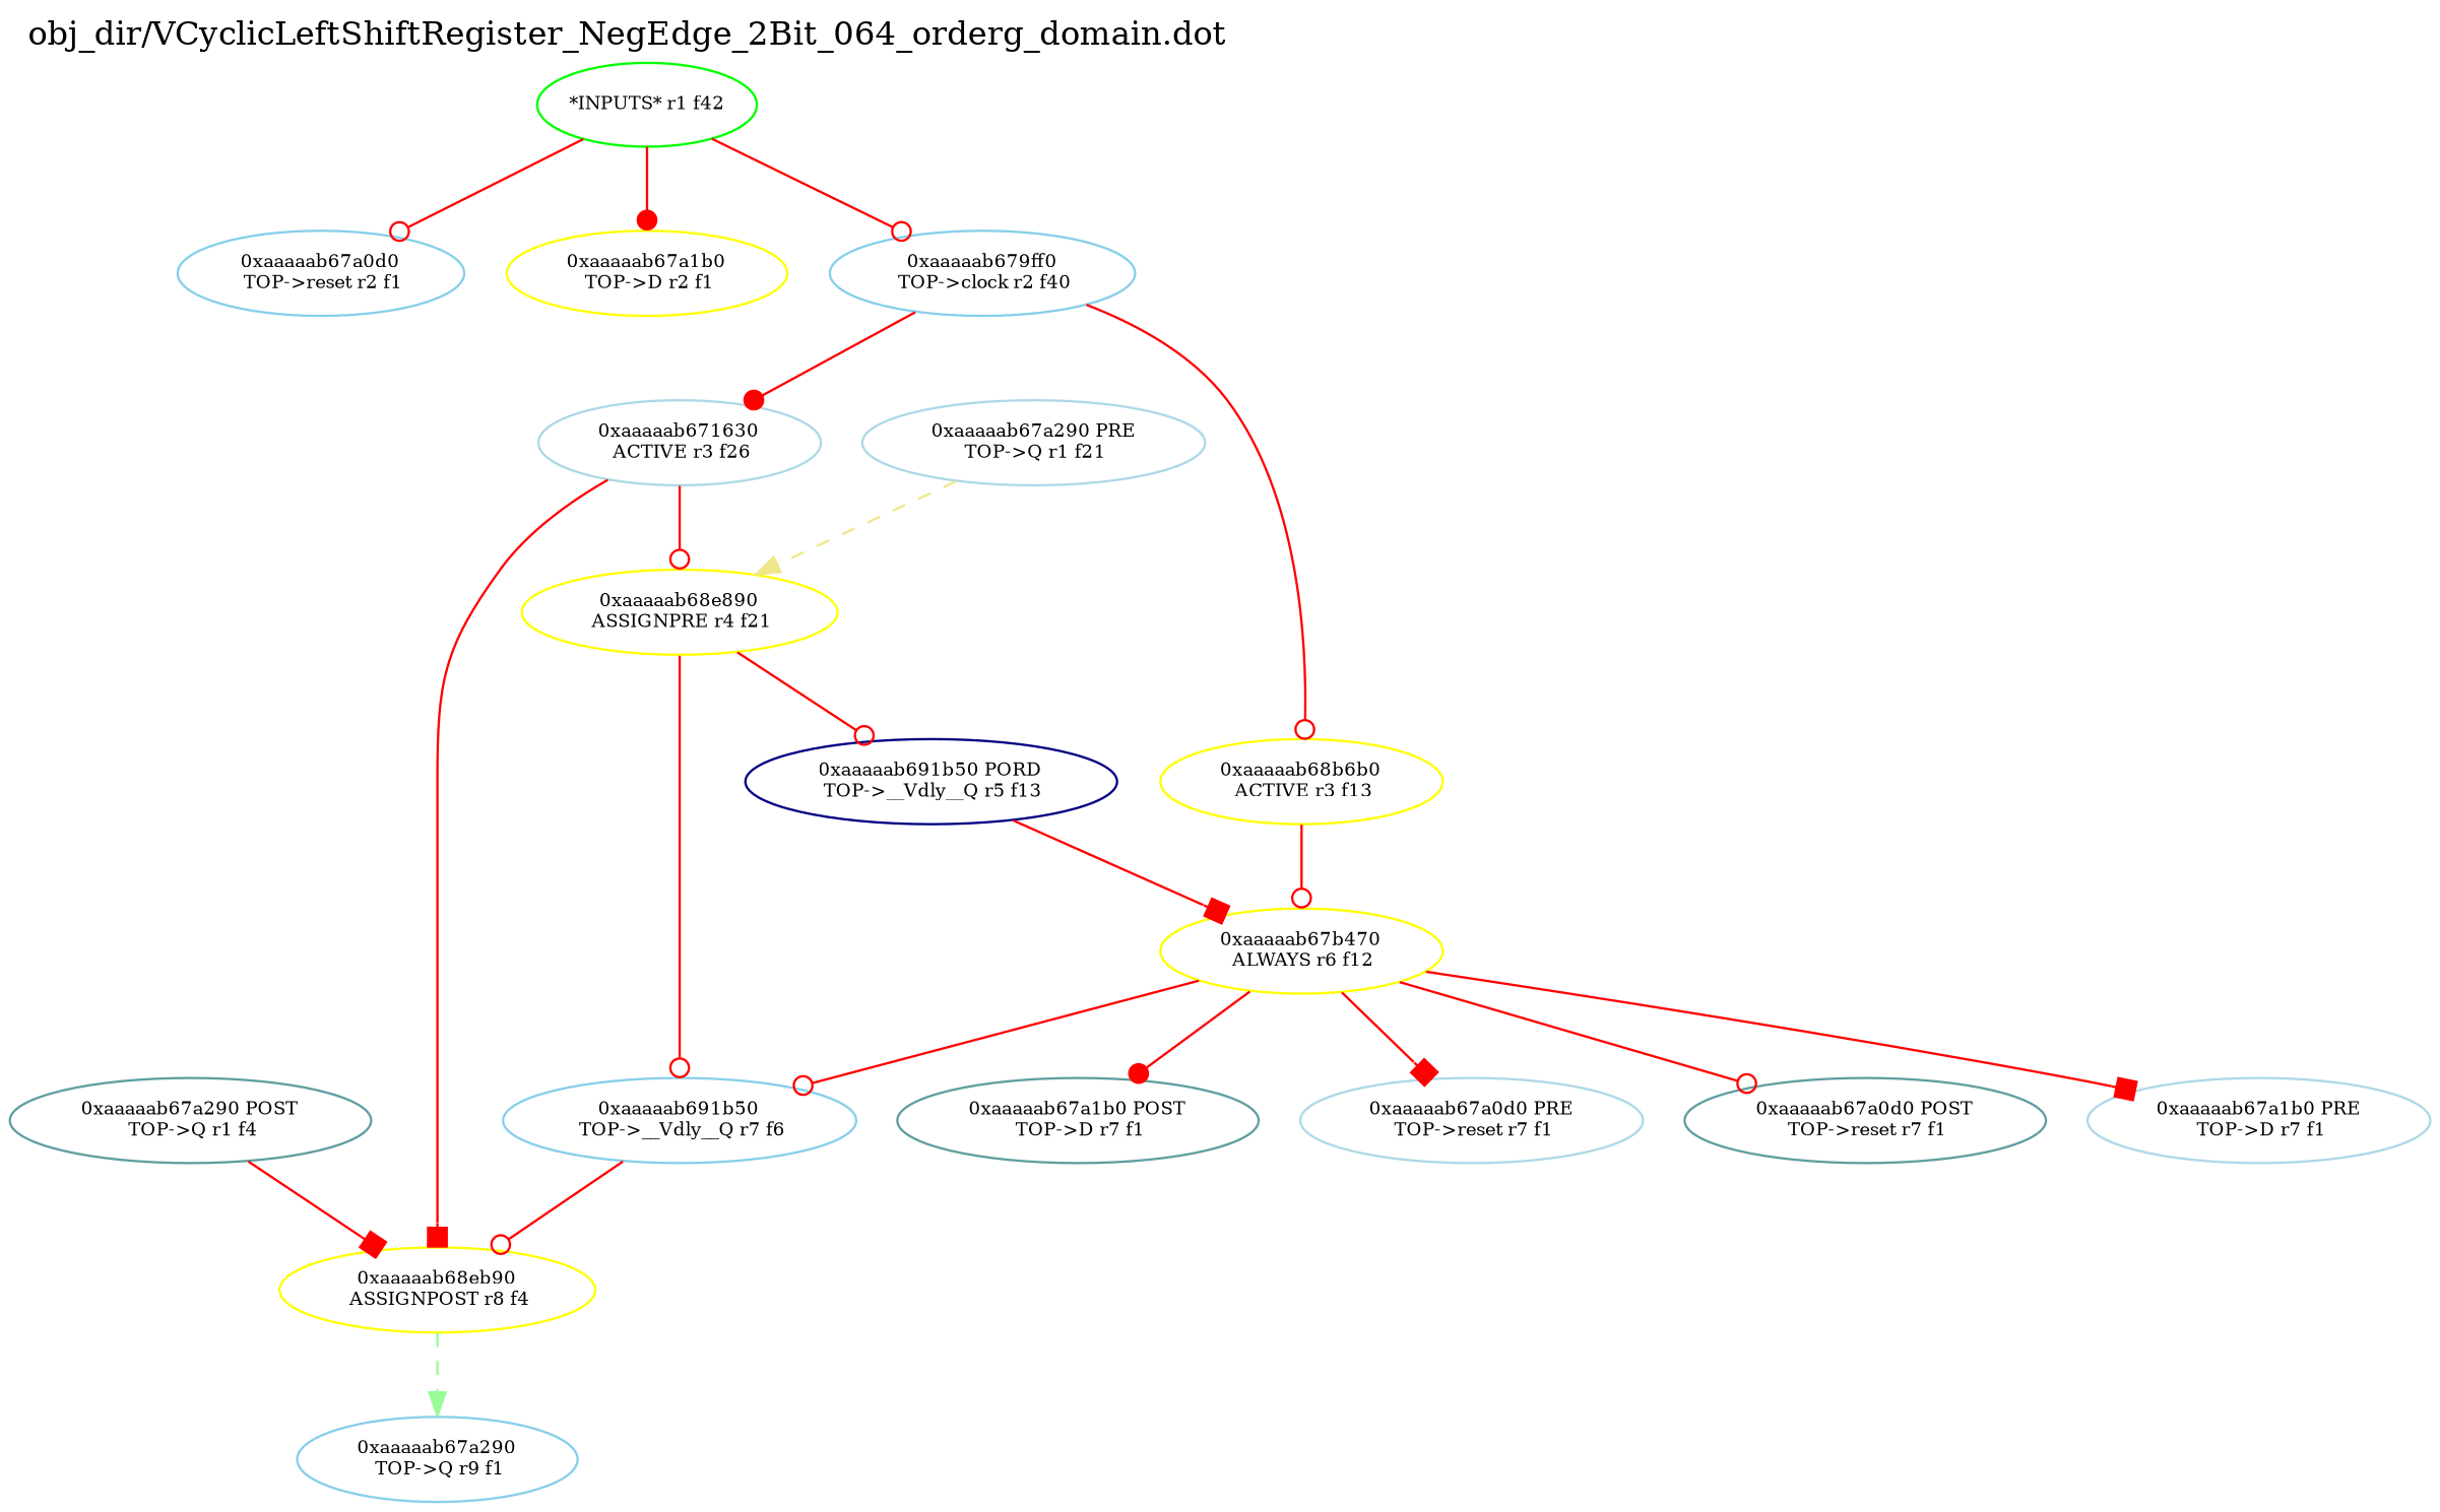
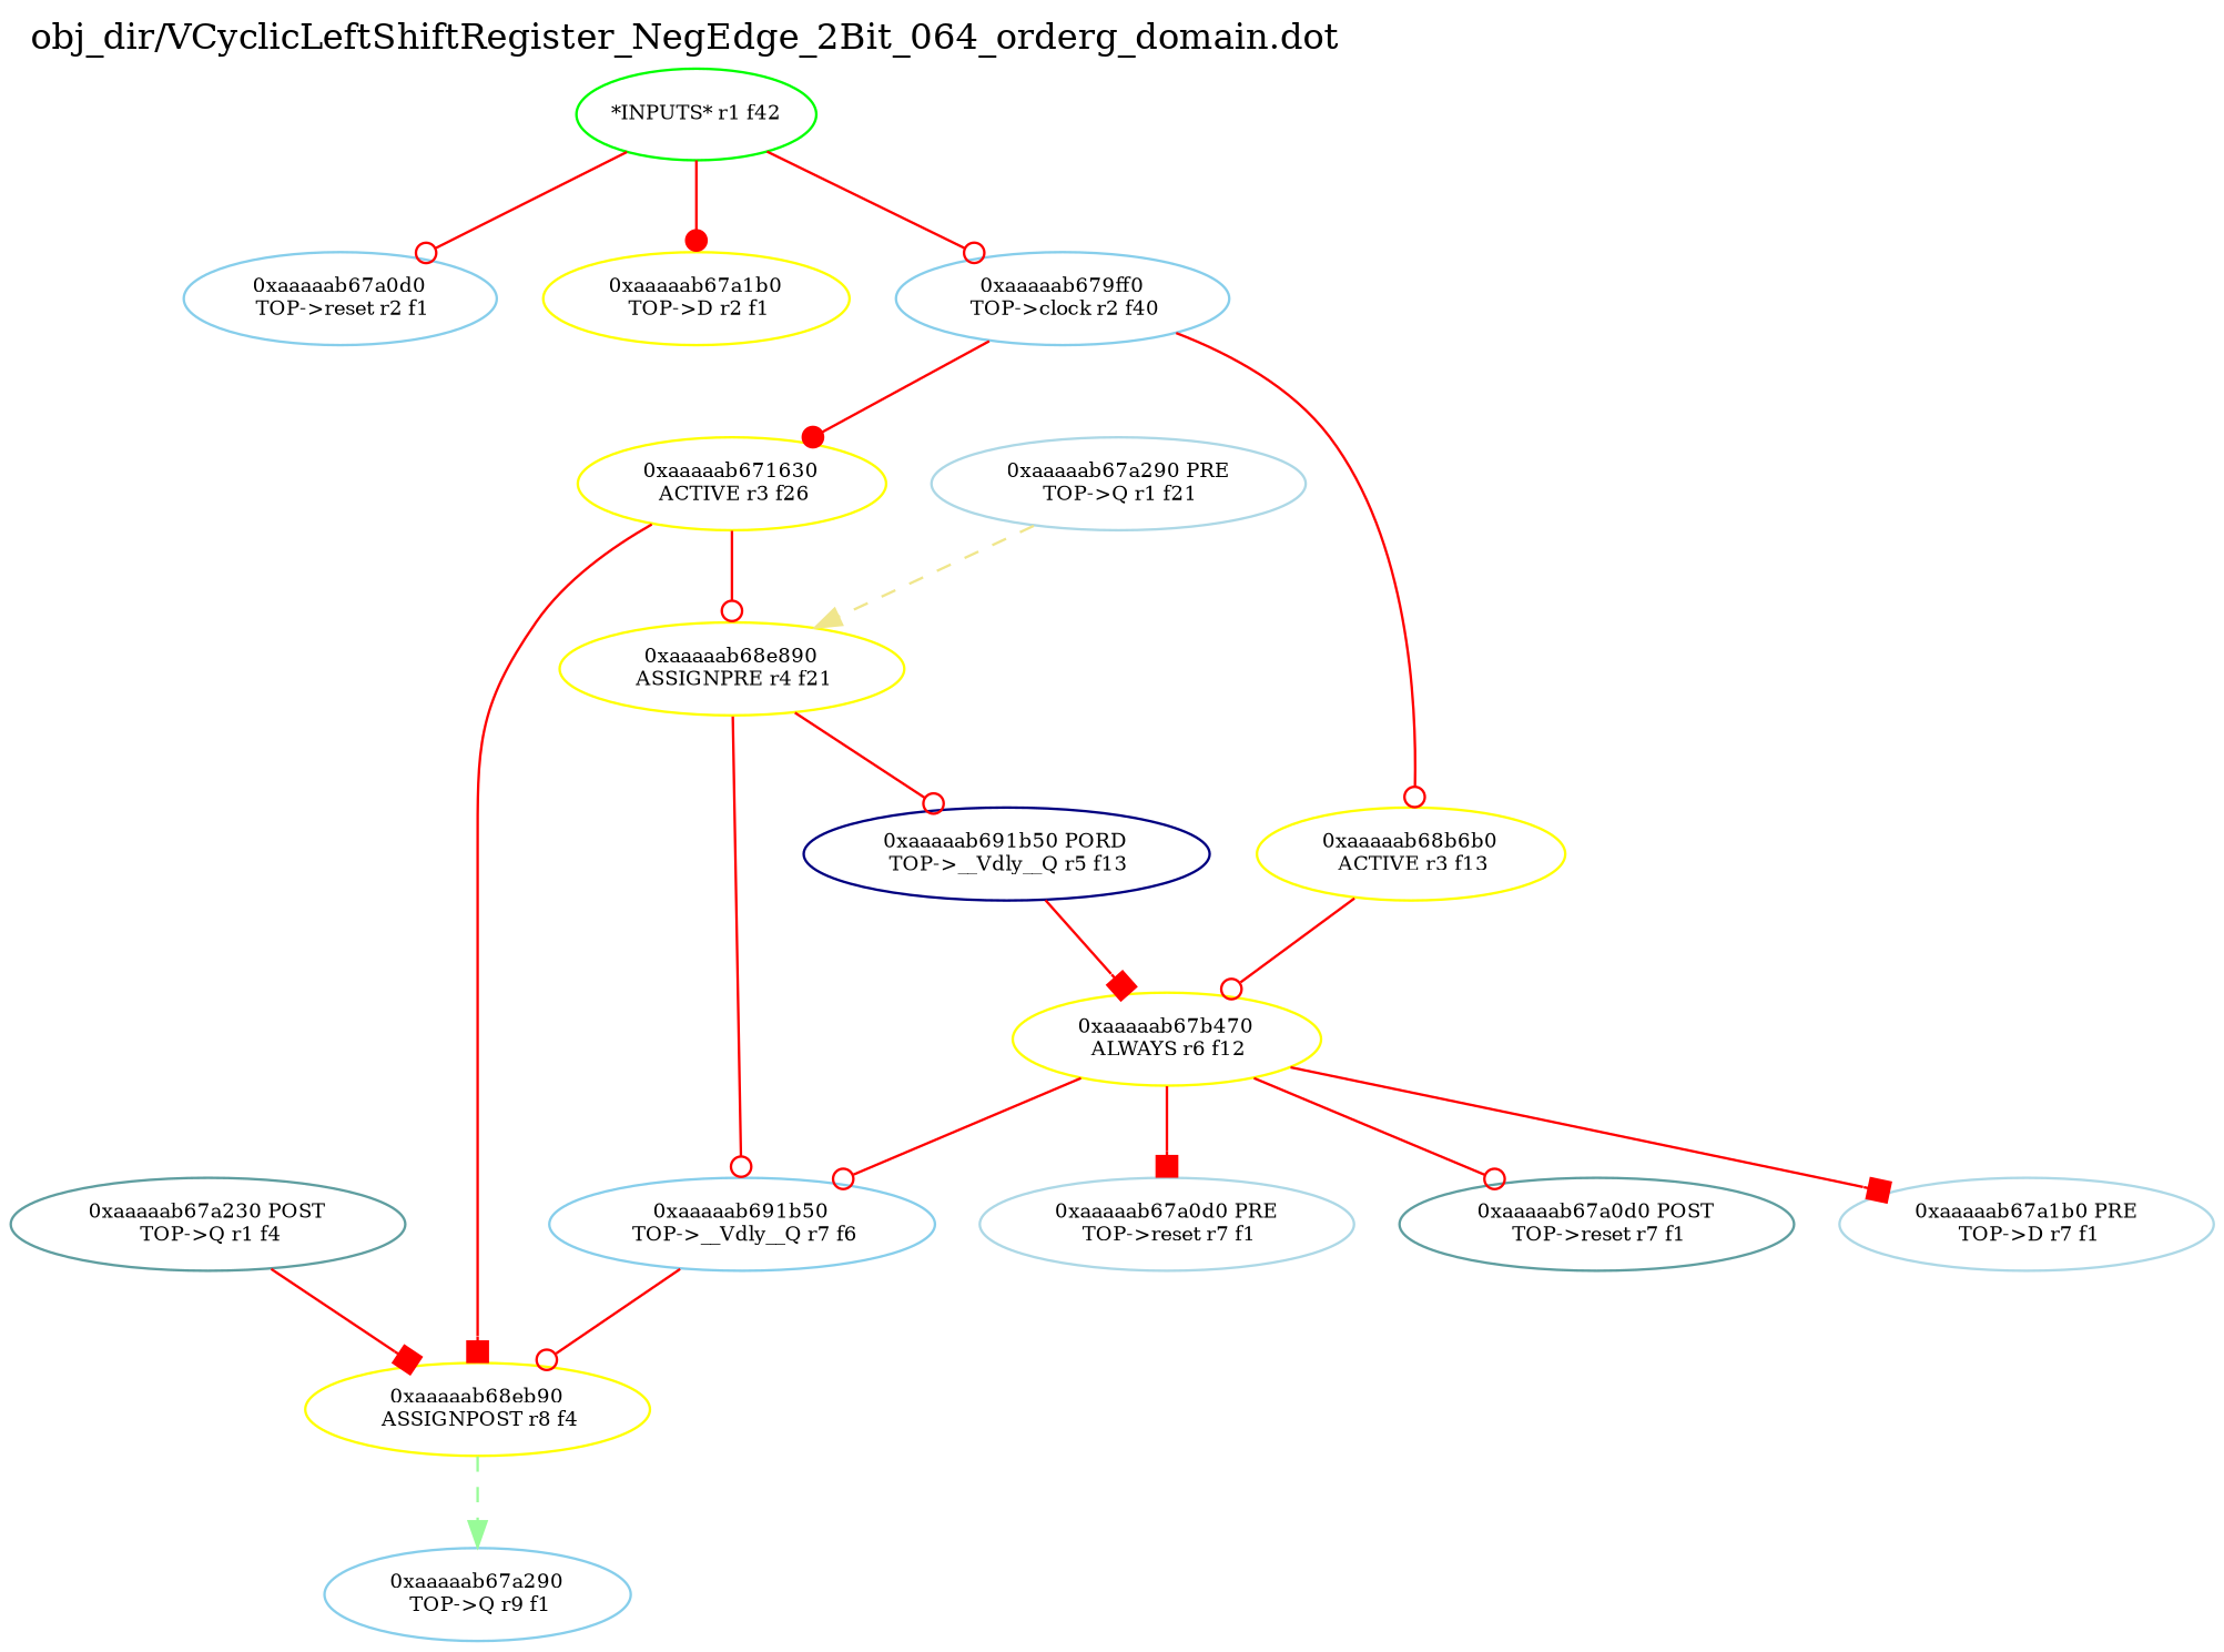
  digraph {
    label="obj_dir/VCyclicLeftShiftRegister_NegEdge_2Bit_064_orderg_domain.dot"
    labeljust=l
    labelloc=t
    rankdir=TB
    node [color=yellow fontsize=8]
    edge [arrowhead=odot color=red fontsize=8 weight=32]
-   n1 [color=CadetBlue label="0xaaaaab67a290 POST\n TOP->Q r1 f4"]
+   n1 [color=CadetBlue label="0xaaaaab67a230 POST\n TOP->Q r1 f4"]
    n2 [label="0xaaaaab68eb90\n ASSIGNPOST r8 f4"]
    n3 [color=skyblue label="0xaaaaab67a290\n TOP->Q r9 f1"]
    n4 [color=lightblue label="0xaaaaab67a290 PRE\n TOP->Q r1 f21"]
    n5 [label="0xaaaaab68e890\n ASSIGNPRE r4 f21"]
    n6 [color=NavyBlue label="0xaaaaab691b50 PORD\n TOP->__Vdly__Q r5 f13"]
    n7 [color=skyblue label="0xaaaaab691b50\n TOP->__Vdly__Q r7 f6"]
    n8 [color=green label="*INPUTS* r1 f42"]
    n9 [color=skyblue label="0xaaaaab67a0d0\n TOP->reset r2 f1"]
    n10 [label="0xaaaaab67a1b0\n TOP->D r2 f1"]
    n11 [color=skyblue label="0xaaaaab679ff0\n TOP->clock r2 f40"]
    n12 [label="0xaaaaab68b6b0\n ACTIVE r3 f13"]
-   n13 [color=lightblue label="0xaaaaab671630\n ACTIVE r3 f26"]
+   n13 [label="0xaaaaab671630\n ACTIVE r3 f26"]
    n14 [label="0xaaaaab67b470\n ALWAYS r6 f12"]
    n15 [color=lightblue label="0xaaaaab67a0d0 PRE\n TOP->reset r7 f1"]
    n16 [color=CadetBlue label="0xaaaaab67a0d0 POST\n TOP->reset r7 f1"]
    n17 [color=lightblue label="0xaaaaab67a1b0 PRE\n TOP->D r7 f1"]
-   n18 [color=CadetBlue label="0xaaaaab67a1b0 POST\n TOP->D r7 f1"]
    n1 -> n2 [arrowhead=box weight=2]
    n2 -> n3 [color=PaleGreen style=dashed weight=1 arrowhead=""]
    n4 -> n5 [color=khaki style=dashed weight=3 arrowhead=""]
    n5 -> n6
    n5 -> n7
    n6 -> n14 [arrowhead=box]
    n7 -> n2 [weight=8]
    n8 -> n9 [weight=1]
    n8 -> n10 [arrowhead=dot weight=1]
    n8 -> n11 [weight=1]
    n11 -> n12 [weight=8]
    n11 -> n13 [arrowhead=dot weight=8]
    n12 -> n14
    n13 -> n2 [arrowhead=box]
    n13 -> n5
    n14 -> n7
    n14 -> n15 [arrowhead=box]
    n14 -> n16 [weight=2]
    n14 -> n17 [arrowhead=box]
-   n14 -> n18 [arrowhead=dot weight=2]
  }
